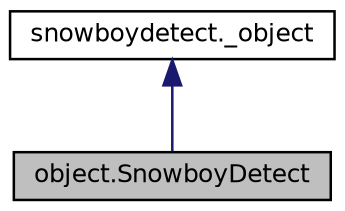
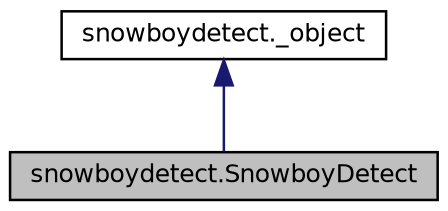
  digraph {
    node [color=black fontname=Helvetica fontsize=10 shape=record style=filled]
-   n1 [fillcolor=grey75 fontcolor=black height=0.2 label="object.SnowboyDetect" width=0.4]
+   n1 [fillcolor=grey75 fontcolor=black height=0.2 label="snowboydetect.SnowboyDetect" width=0.4]
    n2 [fillcolor=white height=0.2 label="snowboydetect._object" width=0.4]
    n2 -> n1 [color=midnightblue dir=back fontname=Helvetica fontsize=10 labelfontname=Helvetica labelfontsize=10 style=solid]
  }
